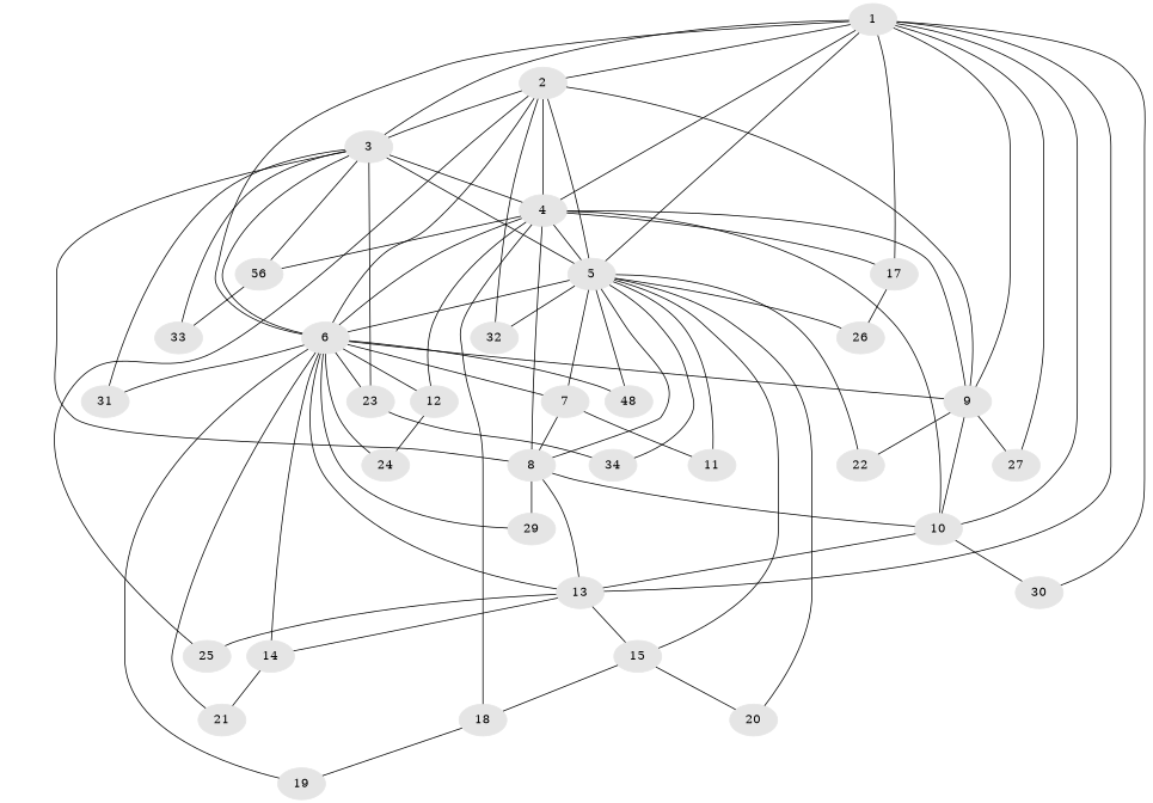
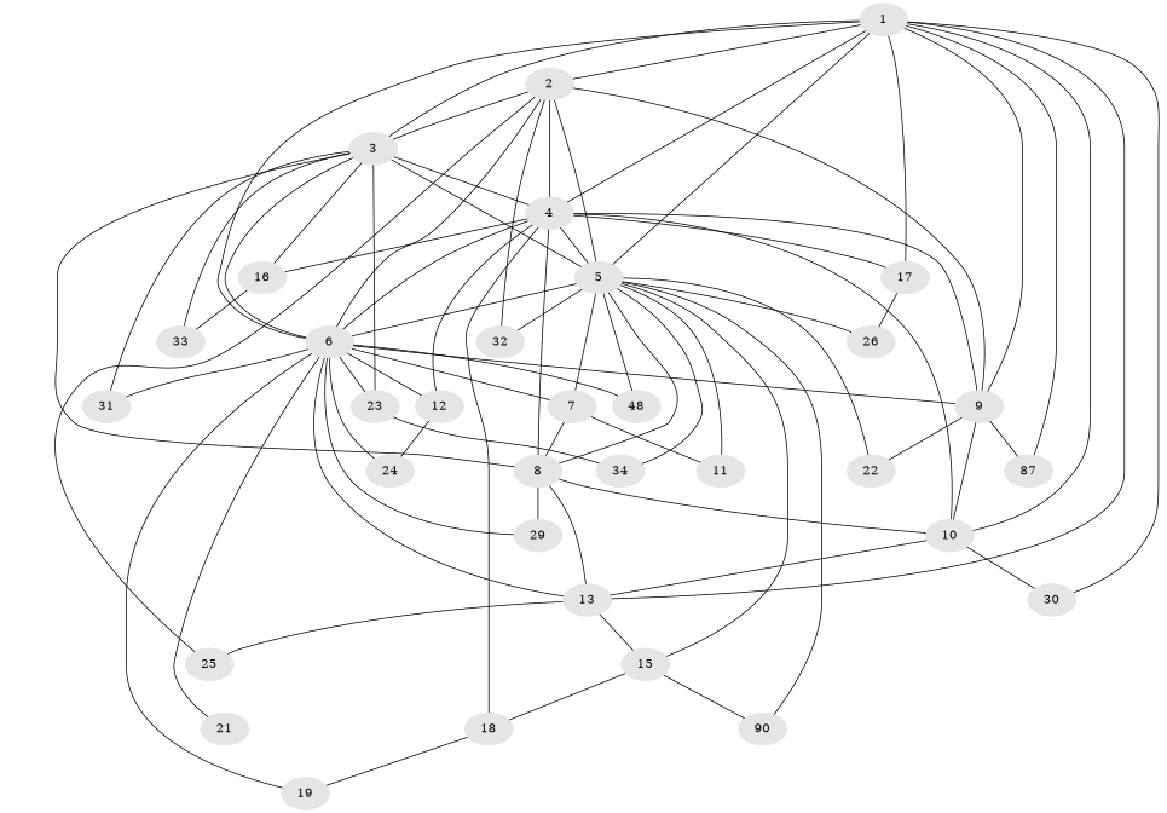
  graph {
    node [color=gray90 style=filled]
    edge [weight=1.0]
    1
    2
    3
    4
    5
    6
    9
    10
    13
    17
-   27
+   27 [label=87]
    30
    25
    32
    8
-   16 [label=56]
+   16
    23
    31
    33
    12
    18
    7
    11
    15
-   20
+   20 [label=90]
    22
    26
    n28 [label=48]
    34
-   14
    19
    21
    24
    29
    1 -- 2 [weight=2.0]
    1 -- 3 [weight=2.0]
    1 -- 4 [weight=2.0]
    1 -- 5 [weight=3.0]
    1 -- 6 [weight=2.0]
    1 -- 9
    1 -- 10 [weight=2.0]
    1 -- 13
    1 -- 17
    1 -- 27
    1 -- 30
    2 -- 3 [weight=4.0]
    2 -- 4 [weight=4.0]
    2 -- 5 [weight=4.0]
    2 -- 6 [weight=2.0]
    2 -- 9 [weight=2.0]
    2 -- 25
    2 -- 32
    3 -- 4 [weight=4.0]
    3 -- 5 [weight=4.0]
    3 -- 6 [weight=2.0]
    3 -- 8
    3 -- 16
    3 -- 23
    3 -- 31
    3 -- 33
    4 -- 5 [weight=4.0]
    4 -- 6 [weight=2.0]
    4 -- 9
    4 -- 10 [weight=2.0]
    4 -- 17
    4 -- 8 [weight=4.0]
    4 -- 16
    4 -- 12
    4 -- 18
    5 -- 6 [weight=2.0]
    5 -- 32
    5 -- 8
    5 -- 7
    5 -- 11
    5 -- 15
    5 -- 20
    5 -- 22
    5 -- 26
    5 -- n28
    5 -- 34
    6 -- 9
    6 -- 13
    6 -- 23
    6 -- 31
    6 -- 12
    6 -- 7
    6 -- n28
-   6 -- 14
    6 -- 19
    6 -- 21
    6 -- 24
    6 -- 29
    9 -- 10
    9 -- 27
    9 -- 22
    10 -- 13
    10 -- 30
    13 -- 25
    13 -- 15
-   13 -- 14
    17 -- 26
    8 -- 10
    8 -- 13
    8 -- 29
    16 -- 33
    23 -- 34
    12 -- 24
    18 -- 19
    7 -- 8
    7 -- 11
    15 -- 18
    15 -- 20
-   14 -- 21
  }
